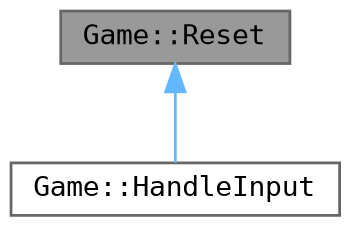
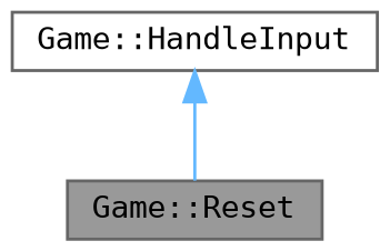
  digraph {
    rankdir=TB
    fontname="DejaVu Sans Mono"
    node [fontname="DejaVu Sans Mono" fontsize=10 shape=box style=filled]
    n1 [color=gray40 fillcolor=grey60 fontcolor=black height=0.2 label="Game::Reset" width=0.4]
    n2 [color=grey40 fillcolor=white height=0.2 label="Game::HandleInput" width=0.4]
-   n1 -> n2 [color=steelblue1 dir=back fontname="DejaVu Sans Mono" fontsize=10 labelfontname=Helvetica labelfontsize=10 style=solid]
+   n2 -> n1 [color=steelblue1 dir=back fontname="DejaVu Sans Mono" fontsize=10 labelfontname=Helvetica labelfontsize=10 style=solid]
  }
